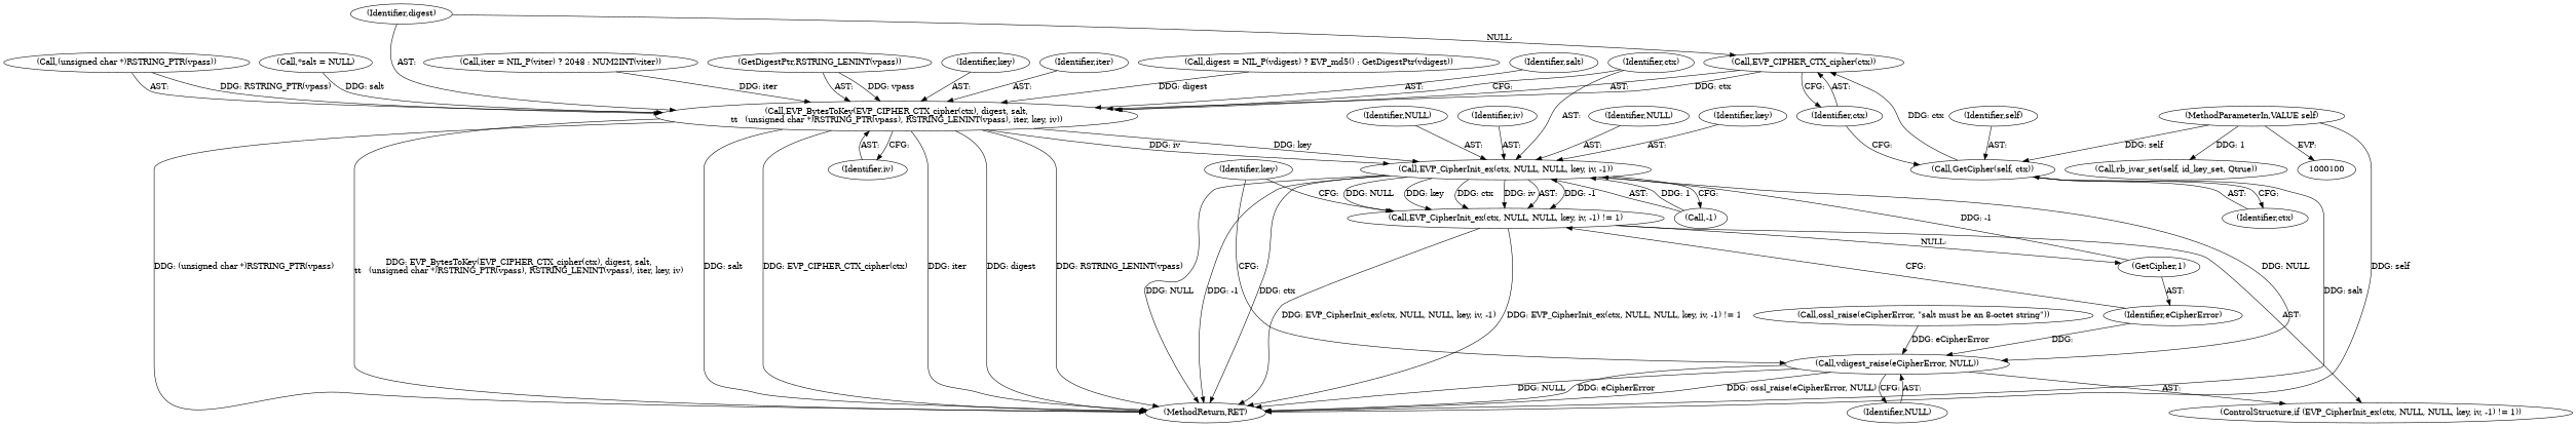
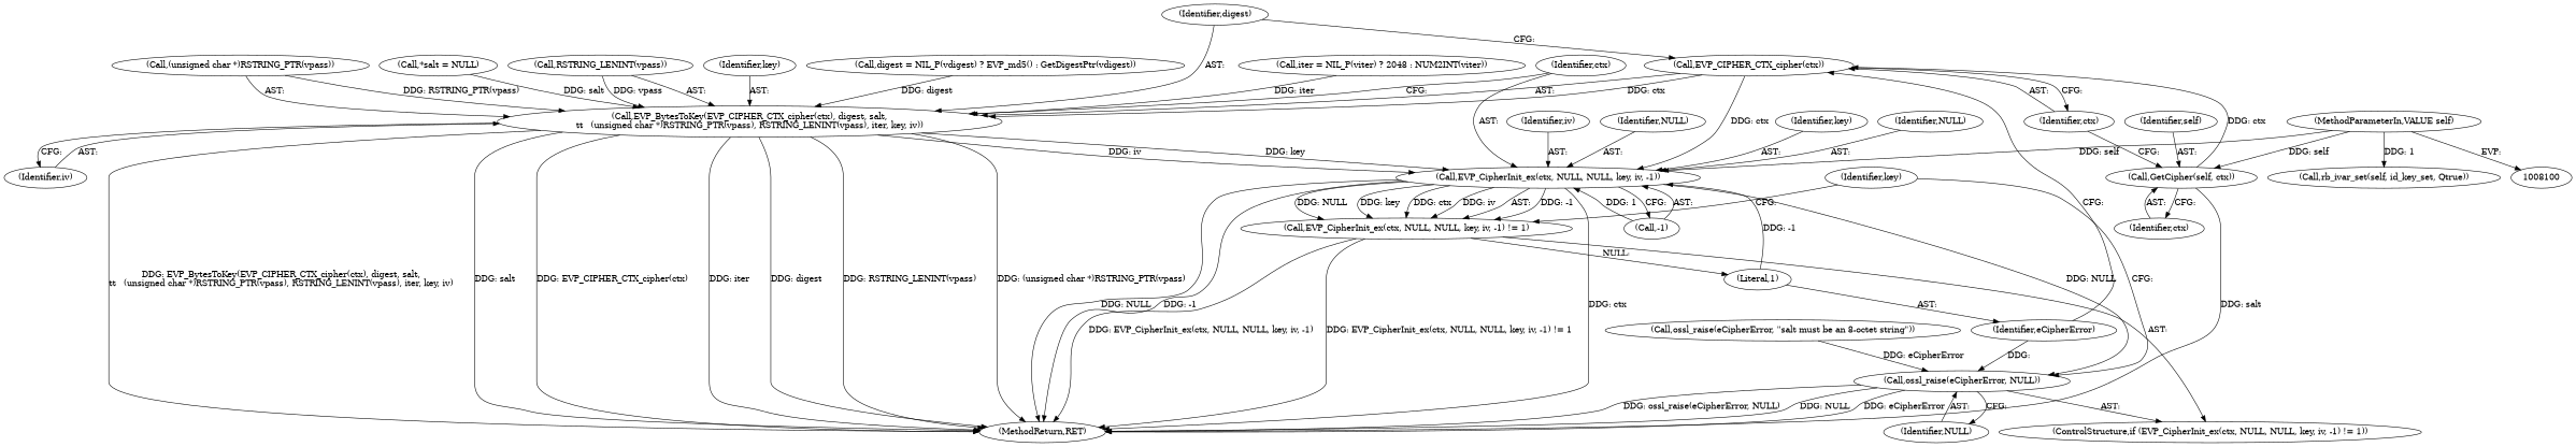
  digraph {
    n1 [label="(Call,EVP_CIPHER_CTX_cipher(ctx))"]
    n2 [label="(Call,EVP_BytesToKey(EVP_CIPHER_CTX_cipher(ctx), digest, salt,\n\t\t   (unsigned char *)RSTRING_PTR(vpass), RSTRING_LENINT(vpass), iter, key, iv))"]
    n3 [label="(Call,EVP_CipherInit_ex(ctx, NULL, NULL, key, iv, -1))"]
    n4 [label="(Identifier,ctx)"]
    n5 [label="(MethodReturn,RET)"]
    n6 [label="(Identifier,iv)"]
    n7 [label="(Call,EVP_CipherInit_ex(ctx, NULL, NULL, key, iv, -1) != 1)"]
-   n8 [label="(Call,vdigest_raise(eCipherError, NULL))"]
+   n8 [label="(Call,ossl_raise(eCipherError, NULL))"]
    n9 [label="(Call,-1)"]
    n10 [label="(Call,GetCipher(self, ctx))"]
    n11 [label="(Identifier,ctx)"]
    n12 [label="(Call,rb_ivar_set(self, id_key_set, Qtrue))"]
    n13 [label="(MethodParameterIn,VALUE self)"]
-   1000100
+   1000100 [label=1008100]
    n15 [label="(ControlStructure,if (EVP_CipherInit_ex(ctx, NULL, NULL, key, iv, -1) != 1))"]
-   n16 [label="(GetCipher,1)"]
+   n16 [label="(Literal,1)"]
    n17 [label="(Identifier,NULL)"]
    n18 [label="(Identifier,eCipherError)"]
    n19 [label="(Identifier,NULL)"]
    n20 [label="(Call,digest = NIL_P(vdigest) ? EVP_md5() : GetDigestPtr(vdigest))"]
    n21 [label="(Call,(unsigned char *)RSTRING_PTR(vpass))"]
    n22 [label="(Identifier,key)"]
    n23 [label="(Call,*salt = NULL)"]
    n24 [label="(Identifier,key)"]
    n25 [label="(Identifier,NULL)"]
-   n26 [label="(Identifier,iter)"]
    n27 [label="(Call,ossl_raise(eCipherError, \"salt must be an 8-octet string\"))"]
    n28 [label="(Identifier,key)"]
    n29 [label="(Identifier,ctx)"]
-   n30 [label="(Identifier,salt)"]
    n31 [label="(Identifier,self)"]
    n32 [label="(Identifier,digest)"]
    n33 [label="(Call,iter = NIL_P(viter) ? 2048 : NUM2INT(viter))"]
-   n34 [label="(GetDigestPtr,RSTRING_LENINT(vpass))"]
+   n34 [label="(Call,RSTRING_LENINT(vpass))"]
    n35 [label="(Identifier,iv)"]
    n1 -> n2 [label="AST: "]
    n1 -> n2 [label="DDG: ctx"]
+   n1 -> n3 [label="DDG: ctx"]
    n1 -> n4 [label="CFG: "]
    n2 -> n3 [label="DDG: key"]
    n2 -> n3 [label="DDG: iv"]
    n2 -> n5 [label="DDG: RSTRING_LENINT(vpass)"]
    n2 -> n5 [label="DDG: (unsigned char *)RSTRING_PTR(vpass)"]
    n2 -> n5 [label="DDG: EVP_BytesToKey(EVP_CIPHER_CTX_cipher(ctx), digest, salt,\n\t\t   (unsigned char *)RSTRING_PTR(vpass), RSTRING_LENINT(vpass), iter, key, iv)"]
    n2 -> n5 [label="DDG: salt"]
    n2 -> n5 [label="DDG: EVP_CIPHER_CTX_cipher(ctx)"]
    n2 -> n5 [label="DDG: iter"]
    n2 -> n5 [label="DDG: digest"]
    n2 -> n6 [label="CFG: "]
    n3 -> n5 [label="DDG: NULL"]
    n3 -> n5 [label="DDG: -1"]
    n3 -> n5 [label="DDG: ctx"]
    n3 -> n7 [label="AST: "]
    n3 -> n7 [label="DDG: -1"]
    n3 -> n7 [label="DDG: NULL"]
    n3 -> n7 [label="DDG: key"]
    n3 -> n7 [label="DDG: ctx"]
    n3 -> n7 [label="DDG: iv"]
    n3 -> n8 [label="DDG: NULL"]
    n3 -> n9 [label="CFG: "]
    n4 -> n1 [label="AST: "]
    n4 -> n10 [label="CFG: "]
    n6 -> n2 [label="AST: "]
    n7 -> n5 [label="DDG: EVP_CipherInit_ex(ctx, NULL, NULL, key, iv, -1)"]
    n7 -> n5 [label="DDG: EVP_CipherInit_ex(ctx, NULL, NULL, key, iv, -1) != 1"]
    n7 -> n15 [label="AST: "]
    n7 -> n16 [label="NULL: "]
    n8 -> n5 [label="DDG: ossl_raise(eCipherError, NULL)"]
    n8 -> n5 [label="DDG: NULL"]
    n8 -> n5 [label="DDG: eCipherError"]
    n8 -> n15 [label="AST: "]
    n8 -> n17 [label="CFG: "]
    n9 -> n3 [label="AST: "]
    n9 -> n3 [label="DDG: 1"]
    n10 -> n1 [label="DDG: ctx"]
    n10 -> n5 [label="DDG: salt"]
    n10 -> n11 [label="CFG: "]
    n11 -> n10 [label="AST: "]
-   n13 -> n5 [label="DDG: self"]
+   n13 -> n3 [label="DDG: self"]
    n13 -> n10 [label="DDG: self"]
    n13 -> n12 [label="DDG: 1"]
    n13 -> 1000100 [label="EVP: "]
    n16 -> n3 [label="DDG: -1"]
    n16 -> n18 [label="AST: "]
    n17 -> n8 [label="AST: "]
-   n18 -> n7 [label="CFG: "]
+   n18 -> n1 [label="CFG: "]
    n18 -> n8 [label="DDG: "]
    n19 -> n3 [label="AST: "]
    n20 -> n2 [label="DDG: digest"]
    n21 -> n2 [label="AST: "]
    n21 -> n2 [label="DDG: RSTRING_PTR(vpass)"]
    n22 -> n3 [label="AST: "]
    n23 -> n2 [label="DDG: salt"]
    n24 -> n2 [label="AST: "]
    n25 -> n3 [label="AST: "]
-   n26 -> n2 [label="AST: "]
    n27 -> n8 [label="DDG: eCipherError"]
    n28 -> n7 [label="CFG: "]
    n28 -> n8 [label="CFG: "]
    n29 -> n2 [label="CFG: "]
    n29 -> n3 [label="AST: "]
-   n30 -> n2 [label="AST: "]
    n31 -> n10 [label="AST: "]
-   n32 -> n1 [label="NULL: "]
+   n32 -> n1 [label="CFG: "]
    n32 -> n2 [label="AST: "]
    n33 -> n2 [label="DDG: iter"]
    n34 -> n2 [label="AST: "]
    n34 -> n2 [label="DDG: vpass"]
    n35 -> n3 [label="AST: "]
  }
